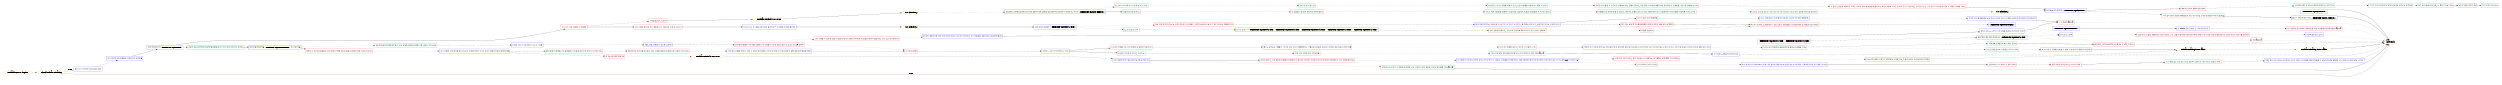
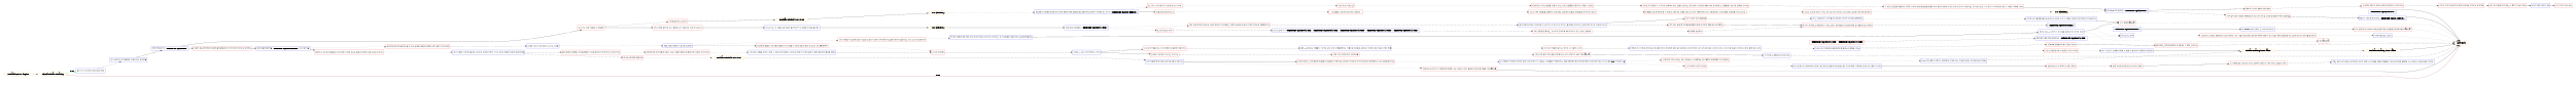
  digraph {
    rankdir=LR
    node [color=red shape=box]
    edge [style=dotted]
    "AoiRank5Convo7 begins." [color=orange shape=""]
    n2 [color=orange label="Check boolean AoiDating" shape=""]
    n3 [color=blue label="좋아 이거 너어어무 갑작스럽긴 한데"]
    "Chat ends." [color=orange shape=""]
    n5 [color=blue label="네가 생각하기에 친절함은 약점이라고 생각해?"]
    n6 [color=blue label="진짜 약점 말이야 <RETRO_EMOJI_KNIFE>"]
    n7 [label="내가 아는 강한 사람들 다 친절해."]
    n8 [label="그렇지 뭐. 강해지려면 세상에 불친절할 준비가 되어 있어야 한다고 생각해."]
    n9 [label="너처럼 말이야, 아오이."]
    n10 [label="오디스처럼 말이야. 걔는 정말로 내가 처음으로 사귄 친구 같아."]
    n11 [color=blue label="세상에 불친절하게? <RETRO_EMOJI_HORRIFIED> 무슨 말이야?"]
    n12 [color=orange label="Boolean AoiKind is now true." shape=""]
    n13 [color=blue label="오디스으으, 걔 이름은 좀 무섭게 들리지만... 난 친절한 친구들 좋아해!"]
    n14 [label="정확히 그 뜻이야. 친절함은 여러 면에서 약해. 세상은 종종 우리한테 이걸 떠오르게 하고."]
    n15 [label="생각해 봐 - 무언가를 완수할 수 있는 유일한 방법으로 종종 다른 사람이 다치게 돼."]
    n16 [color=orange label="+10 Chemistry" shape=""]
    n17 [color=orange label="+20 Chemistry" shape=""]
    n18 [color=blue label=" 네가 어떻게 그런 생각을 할 수 있는지 도대체 이해가 안 가. 세상이 친절하게 굴지 않았었어?"]
    n19 [color=blue label="도대체 어디서 이런 생각이 나오는 거야?"]
    n20 [color=blue label="흐음 좋아. 이유를 생각해 보자. 이런 질문에 대한 답변을 항상 좋아하진 않지만... 계속해 봐, 자기야 <RETRO_EMOJI_PUMPEDUP>"]
    n21 [color=blue label="걔에 대해서 말해줘! <RETRO_EMOJI_TINYSMILE>"]
    n22 [label="한 번. 너랑 함께 있을 때."]
    n23 [label="절대 없었어. 권력을 가진 불친절한 누구들 때문에 이런 곳까지 오게 된거야."]
    n24 [color=blue label="제발, 제발 이해할 수 있도록 도와줘."]
    n25 [label="이렇게 생각해 보자고."]
    n26 [label="음, 내가 느끼기에 여기서 진짜 보스는 너야."]
    n27 [label="와, 얘 꼭 생긴 게..."]
    n28 [label="걔는 진짜 최고야. 걔는 날 산전수전으로 다 겪어봤고, 여전히 농담으로 날 반겨 줘. 그게 바로 친절함이야."]
    n29 [color=orange label="Boolean AoiKind is now true." shape=""]
    n30 [label="생각해 봐 - 무언가를 완수할 수 있는 유일한 방법으로 종종 다른 사람이 다치게 돼."]
    n31 [label="간단해. 친절함은 누군가를 조종하는 데 사용될 수 있어. 약점이 될 수도 있고. 그리고? 글쎄...\n"]
    n32 [label="내가 이해할 수 있도록 도울 수 있을 것 같지가 않아. 너에 대한 내 감정은 변하지 않았지만, 이건 그냥 내 인생이야.\n"]
-   n33 [label="넌 남들을 가장 먼저 생각하고 배려하잖아."]
+   n33 [label="넌 남들을 가장 먼저 생각하고 하겠어."]
    n34 [label="그냥 내 보스 말고 ;)"]
    n35 [color=blue label="오디스 군대 !!!! <RETRO_EMOJI_TINYSMILE> <RETRO_EMOJI_TINYSMILE> <RETRO_EMOJI_TINYSMILE> <RETRO_EMOJI_TINYSMILE> <RETRO_EMOJI_TINYSMILE>"]
    n36 [color=blue label="많은 것을 의미하는 것 같네 - 그 누군가가 너 자신이 누구인지, 뭘 겪었는지도 보고, 널 웃게도 만드는 것 같으니까."]
    n37 [color=blue label="나만 유일한 존재가 될 순 없어 - 그럴 순 없다고!"]
    n38 [color=blue label="너무 많은 고통을 봐와서 그래. 난 상상도 못 하겠어. 그냥 상상 자체가 안 돼. 널 좀 더 일찍 알았으면 좋았을 텐데."]
    n39 [label="넌 너무 상냥해."]
    n40 [color=blue label="한 번의 대화만으론 어떤 것도 바뀌지 않아. 그냥 우리 사이에서, 내가 친절함은 강함이라는 걸 증명해 볼게."]
    n41 [label="그리고 다른 사람들을 친절하다고 생각해. 그렇지만 '착함'과 '친절함'은 큰 차이가 있어."]
    n42 [label="내 말 뜻은 아서는 명령을 내릴 수 있고, 다른 사람들을 치료하거나 죽일 수 있어."]
    n43 [label="걔가 친절한진 몰라도, 오디스의 군대라... 뭐. 어디가서 지고 오지는 않겠네."]
    n44 [label="내가 더 웃긴 얘기 해줄까?"]
    n45 [label="걔가 하는 농담 중 하나를 들려줄게. 진짜 비슷하게 맘을 담아서. 엣헴."]
    n46 [label="나에게 있어서, 가장 중요한 친절함과 상냥함은 너 뿐이야. 나에게서 아무것도 바라지 않으면서 배려해주는 그런 상냥함 말이야."]
    n47 [label="그렇다니까. 그리고 그 친절하게 대해준 너는 나에게 시간이 필요한 순간도 알아챘을 거야. [종료.]"]
    n48 [color=blue label="그 말은... 내가 너무 약하다는 거야."]
    n49 [color=blue label="말하고 보니... 누군가가 내 도움을 필요로 하고 있어. 안녕."]
    n50 [label="친절함은 널 연약하게 할 수 있지만, 약하게는 만들지 않아. 넌 내가 여행하면서 만난 이들 중에서 가장 친절한 마음씨를 가지고 있어."]
    n51 [label="하지만 우리 중에 그 누구라도 선택해야 하는 상황이 온다면, 우린 먼저 네 의견에 따를 거야. 왜냐하면 넌 친절함을 기반으로 선택할 거니까."]
    n52 [label="바깥을 조심해."]
    n53 [color=blue label="아니, 지금 분위기 너무 좋아. 아무것도 바꾸지 마. 쪼옥. 뽀쪽뽀쪽"]
    n54 [label="한 마디 하자면, 오퍼레이터가 지금 고르신 워프레임은 오퍼레이터께 참 어울리네요! 하.하."]
    n55 [color=blue label="난 너한테서 아무것도 바라지 않아! 우리 모두가 다 그렇고. 내 친절함이 약점이라는 것을 어떻게든 확인시켜 줘야한다고 생각하고 있는 건 아니겠지??? 너 진심이니?"]
    n56 [label="내 말은 그런 뜻이 아니야, 아오이..."]
    n57 [label="스스로의 약점을 아는 것이 생존에 꼭 필요한 부분이야."]
    n58 [label="그거 존중해 [종료.]"]
    n59 [label="안녕 [종료.]"]
    n60 [label="그리고 그게 널 만드는 거야, 아오이. 나의 아오이. 나의 강하고 상냥한 아오이로 말이야."]
    n61 [label="이 모든 난장판을 해결하고 아무도 다치지 않게 할 방법을 찾을거라는 확신이 들어. 그리고 만약 누군가가 다친다면, 네가 알고 있는 그 누군가가 다치게 된다면. 그 사람도 이해할 거야."]
    n62 [color=blue label="하지만 내가 들려줄 좋은 농담 하나는 있어. 아서가 나한테 스칼드라 처치하라고 하더라. 하."]
    n63 [color=blue label="<RETRO_EMOJI_ANNOYED2>"]
    n64 [label="내 생각에 그런 것 같아, 일단 지금은. 누가 알겠어 - 내가 틀렸단 걸 증명할 수도 있잖아."]
    n65 [label="난 너 약하다고 생각 안 해."]
    n66 [label="그럼 그게 도대체 무슨 의미였어?"]
    n67 [color=blue label="좋아... 살아남는 거? 좋다 이거야. 근데 그게 다야? 생존하는 거? 그럼 인간들은 살아남기 위해서 온갖 짓을 다 해야 해?"]
    n68 [color=orange label="+10 Chemistry" shape=""]
    n69 [color=blue label="흐으음... 계속 말해 봐 <RETRO_EMOJI_SNEAKY>"]
    n70 [label="<RETRO_EMOJI_TINYSMILE> <RETRO_EMOJI_TINYSMILE>"]
    n71 [color=blue label="행진 행진 행진 행진 행진하라! <RETRO_EMOJI_TINYSMILE>"]
    n72 [color=blue label="근데 오디스는..."]
    n73 [color=blue label="난…. 이미 설명 다 했다고 생각했어. 이대로 더는 안 될 것 같아. 우리 끝내자. 미안해."]
    n74 [color=blue label="네가 한 말 다시 읽어봐... 너 진짜 그런 뜻으로 말한거야... 진심으로. 거기에 적힌 거 똑바로 읽어. 네가 말한 거니까."]
    n75 [label="미안. 아무 말도 하지 말았어야 했어. 난 네가 약하다고 생각 안해. [종료.]"]
    n76 [label="그게 내가 해왔던 일이고, 적어도 난 그렇게 느껴."]
    n77 [label="어... 음... 좀 더 친절히 대해줬으면 하고 내가 한 말 그대로 받아들여 주면 안 될까?"]
    n78 [label="뭐... 꼭 이어서 말해야 한다면..."]
    n79 [color=blue label="<RETRO_EMOJI_ANNOYED1>"]
    n80 [color=blue label="저 .......... 언혀 이해가 안 가아아아아아아"]
    n81 [color=orange label="Boolean IsDating is now false." shape=""]
    n82 [label="진심이야. 난 너 약하다고 생각 안해."]
    n83 [color=blue label="그거 진짜... 헷갈린다아아아아아."]
    n84 [color=blue label="어쩌면 네가 어두운 곳에 있는지도 몰라. 우리 모두에게 많은 일이 일어났으니까. 하지만 내가 너의 빛이 될 수 있어. 그리고 그게 지금 모습의 우리이고. 우린 함께 있으니까."]
    n85 [color=blue label="좋아... 이번 한 번만이야. <RETRO_EMOJI_TWOHUGS>"]
    n86 [label="너로부터 배운 게 있어. 너로부터 배워가는 게 있다고."]
    n87 [label="그래. 오디스. 항상 친절하지는 않아. 적어도 나는 그렇게 생각하진 않지만. 어쩌면 언젠가 걔가 직접 너에게 말해 줄 수도 있어. 자신의 이야기를 말이야."]
    n88 [label="다시 생각해 보니까…. 그래. 농담을 위한 자료를 좀 정리해야겠다. [종료.]"]
    n89 [color=orange label="Boolean AoiDating is now false." shape=""]
    n90 [label="방금 떠오른 생각인데. 넌 나보다 강해."]
    n91 [color=blue label="그러니 내가 친절하게 설명해주도록 할게. 넌 괜찮을 거야."]
    n92 [label="그리고 그건 다음에 무슨 일이든 일어날 것이라는 걸 뜻해."]
    n93 [color=blue label="나도... 들어보고 싶어."]
    n94 [label="넌 나한테 없는 모든 걸 가지고 있어... 그래서 더 너와 사귀고 싶었던 거야."]
    n95 [label="그렇네... 친절함이라... 네 말이 맞아."]
    n96 [label="이런 건 필요없어... 내 말뜻은 이게 아니야."]
    n97 [label="내가 무슨 일을 겪게 되든, 난 혼자가 아닐 거야."]
    n98 [color=blue label="그럼, 일단 우리 관계는 유지하자. 그리고 언젠가 이 감정을 어떻게 해결할 수 있는지에 대해 말해줘. 나는 언제나 네 곁에 있을 거니까."]
    n99 [label="들어봐봐, 미안해. 생각할 시간을 줘. 넌 강해, 아오이.\n"]
    n100 [color=blue label="... 더 이상 이 관계를 지속할 수 없을 것 같아. 우리 끝내자. 미안해."]
    n101 [color=blue label="날 어디로든 데려가 줘."]
    n102 [label="이미 그러고 있는 걸."]
    n103 [color=blue label="<RETRO_EMOJI_GIVELOVE>"]
    "AoiRank5Convo7 begins." -> n2 [style=dashed]
    n2 -> n3 [color=green label=true style=solid]
    n2 -> "Chat ends." [color=brown label=true style=solid]
    n3 -> n5 [style=dashed]
    n5 -> n6 [style=solid]
    n6 -> n7 [style=solid]
    n6 -> n8 [style=dashed]
    n7 -> n9 [style=dashed]
    n7 -> n10 [style=solid]
    n8 -> n11 [style=solid]
    n9 -> n12 [style=solid]
    n10 -> n13 [style=solid]
    n11 -> n14 [style=solid]
    n11 -> n15
    n12 -> n16 [style=solid]
    n13 -> n17 [style=solid]
    n14 -> n18
    n15 -> n19 [style=dashed]
    n16 -> n20
    n17 -> n21 [style=solid]
    n18 -> n22 [style=dashed]
    n18 -> n23 [style=dashed]
    n19 -> n24
    n20 -> n25 [style=solid]
    n20 -> n26
    n21 -> n27
    n21 -> n28
    n22 -> n29
    n23 -> n30
    n24 -> n31 [style=dashed]
    n24 -> n32
    n25 -> n33
    n26 -> n34
    n27 -> n35 [style=dashed]
    n28 -> n36 [style=dashed]
    n29 -> n37 [style=dashed]
    n30 -> n38
    n31 -> n39
    n32 -> n40
    n33 -> n41
    n34 -> n42
    n35 -> n43 [style=dashed]
    n36 -> n44 [style=solid]
    n36 -> n45 [style=dashed]
    n37 -> n46 [style=solid]
    n37 -> n47
    n38 -> n39 [style=dashed]
    n39 -> n48 [style=dashed]
    n40 -> n49 [style=solid]
    n41 -> n50
    n42 -> n51 [style=dashed]
    n43 -> n52
    n44 -> n53 [style=solid]
    n45 -> n54 [style=solid]
    n46 -> n55
    n47 -> "Chat ends." [style=solid]
    n48 -> n56 [style=solid]
    n48 -> n57 [style=solid]
    n49 -> n58 [style=solid]
    n49 -> n59
    n50 -> n60
    n51 -> n61 [style=dashed]
    n52 -> n54 [style=dashed]
    n53 -> n62
    n54 -> n63 [style=dashed]
    n55 -> n64
    n55 -> n65
    n56 -> n66 [style=dashed]
    n57 -> n67 [style=solid]
    n58 -> "Chat ends."
    n59 -> "Chat ends."
    n60 -> n68
    n61 -> n69 [style=solid]
    n62 -> n58 [style=solid]
    n63 -> n72
    n64 -> n73
    n65 -> n74
    n66 -> n75
    n67 -> n76
    n68 -> n69 [style=dashed]
    n69 -> n77 [style=dashed]
    n69 -> n78 [style=solid]
    n70 -> n71 [style=dashed]
    n71 -> n72
    n72 -> n87
    n73 -> n81 [style=dashed]
    n74 -> n82 [style=solid]
    n75 -> n83 [style=solid]
    n76 -> n84 [style=solid]
    n77 -> n85 [style=solid]
    n78 -> n86 [style=dashed]
    n79 -> n80 [style=solid]
    n80 -> n88 [style=dashed]
    n81 -> n89 [style=dashed]
    n82 -> n90 [style=dashed]
    n83 -> "Chat ends." [style=dashed]
    n84 -> n91
    n85 -> "Chat ends." [style=solid]
    n86 -> n92 [style=dashed]
    n87 -> n93 [style=dashed]
    n88 -> "Chat ends."
    n89 -> "Chat ends." [style=solid]
    n90 -> n94 [style=solid]
    n91 -> n95 [style=dashed]
    n91 -> n96
    n92 -> n97
    n93 -> "Chat ends."
    n94 -> n98 [style=dashed]
    n95 -> n99 [style=solid]
    n96 -> n100
    n97 -> n101 [style=solid]
    n98 -> "Chat ends." [style=dashed]
    n99 -> "Chat ends." [style=dashed]
    n100 -> n81 [style=solid]
    n101 -> n102 [style=solid]
    n103 -> "Chat ends." [style=solid]
  }
